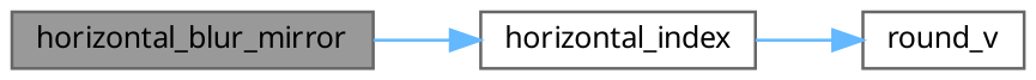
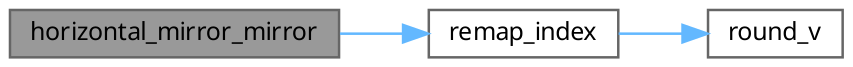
  digraph {
    rankdir=LR
    node [color=grey40 fillcolor=white fontname=Verdana fontsize=10 shape=box style=filled]
    edge [color=steelblue1 fontname=Verdana fontsize=10 labelfontname=Verdana labelfontsize=10 style=solid]
-   n1 [color=gray40 fillcolor=grey60 fontcolor=black height=0.2 label=horizontal_blur_mirror width=0.4]
-   n2 [height=0.2 label=horizontal_index width=0.4]
+   n1 [color=gray40 fillcolor=grey60 fontcolor=black height=0.2 label=horizontal_mirror_mirror width=0.4]
+   n2 [height=0.2 label=remap_index width=0.4]
    n3 [height=0.2 label=round_v width=0.4]
    n1 -> n2
    n2 -> n3
  }
